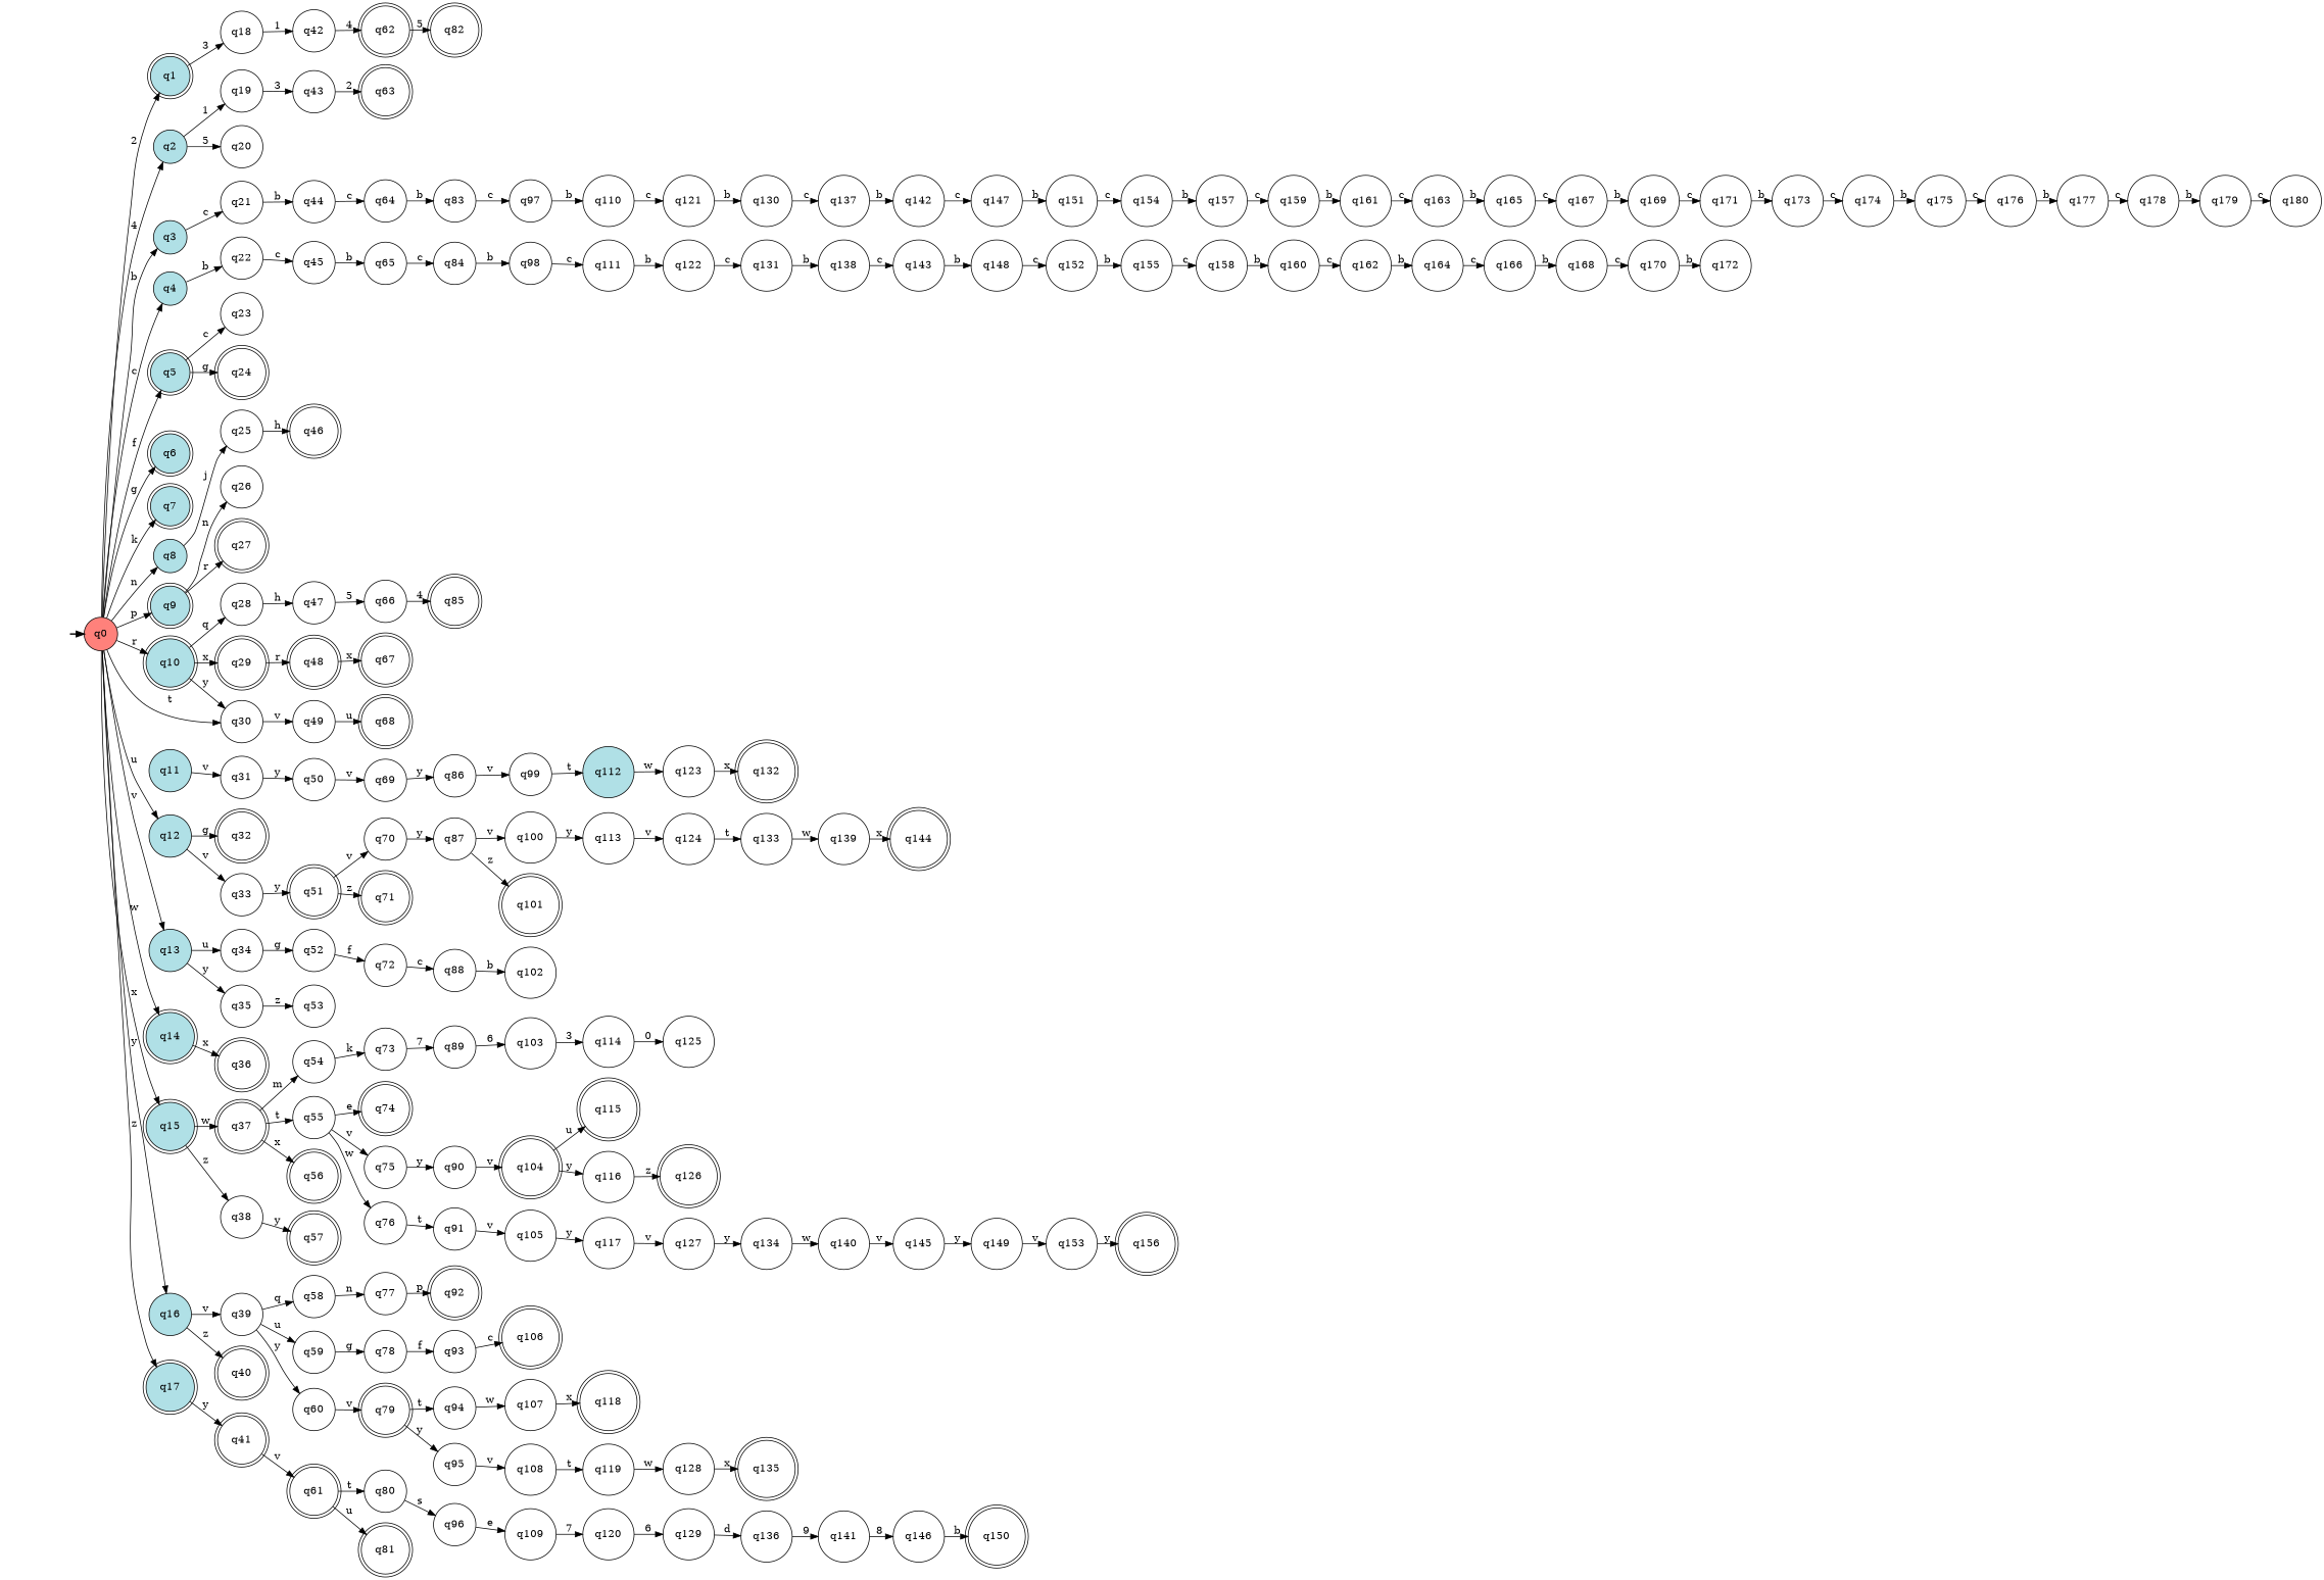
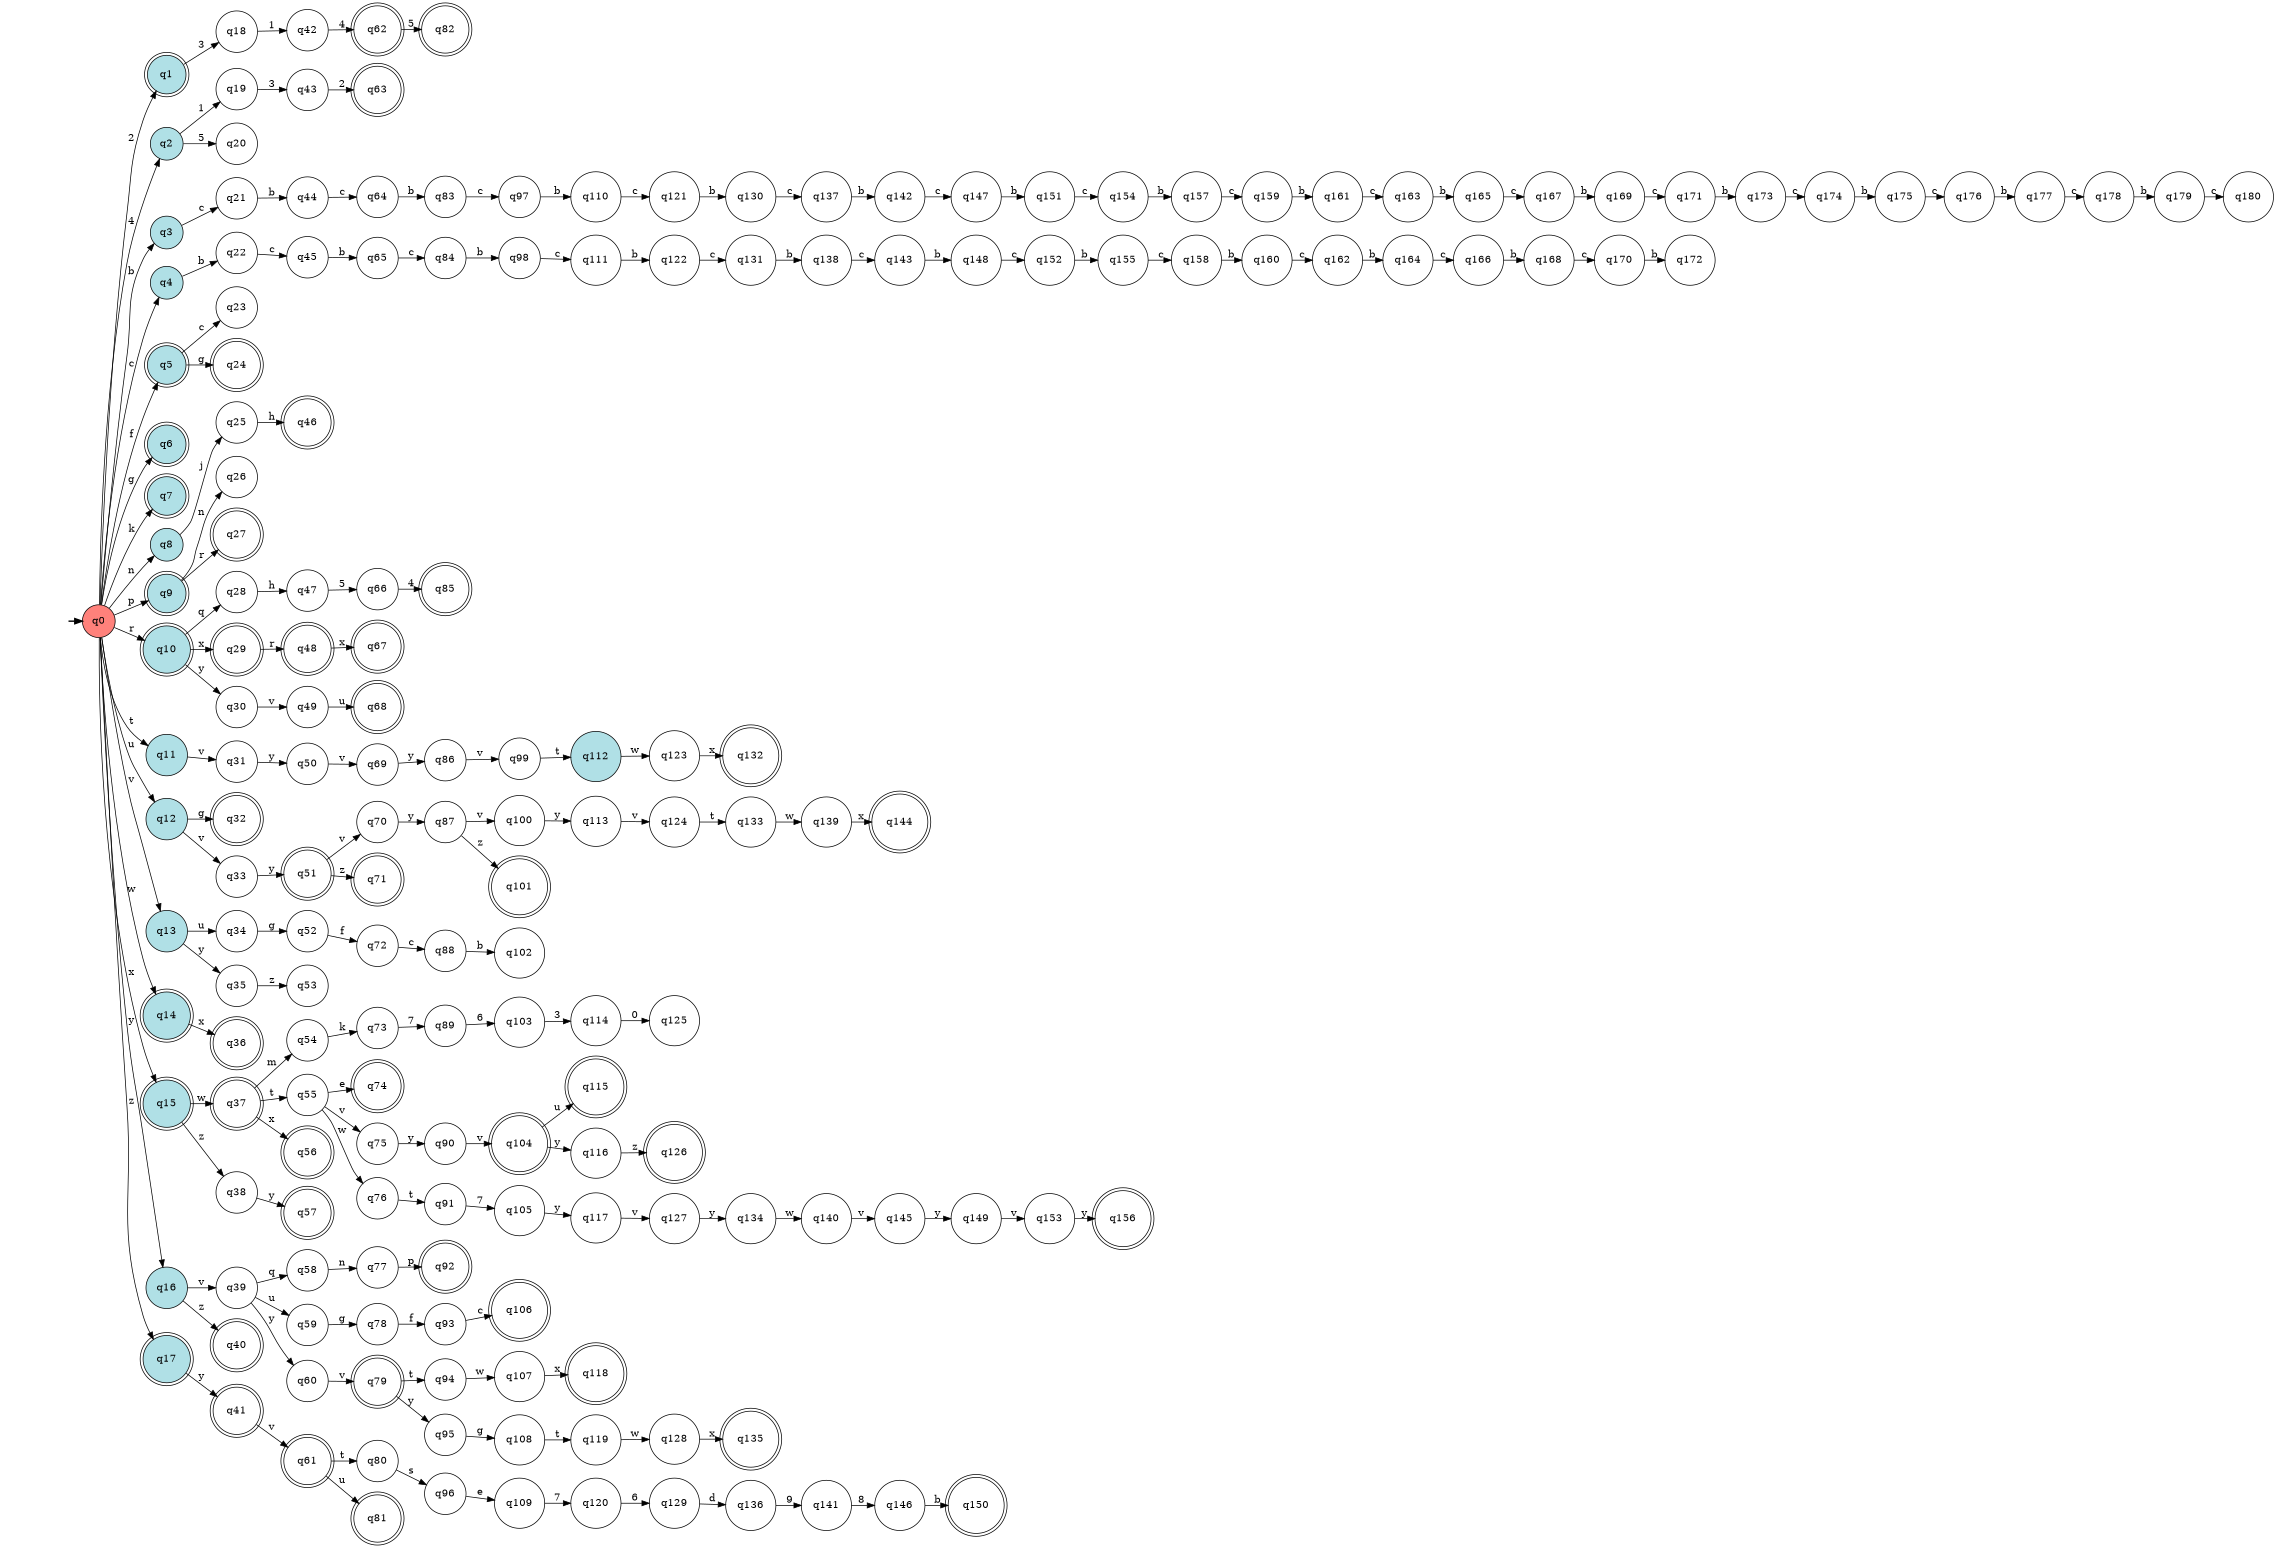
  digraph {
    rankdir=LR
    node [shape=circle style=filled color=black fillcolor=white]
    __start0 [height=0 shape=none style=invis width=0 color="" fillcolor=""]
    n2 [fillcolor="#ff817b" label=q0]
    n3 [fillcolor=powderblue label=q1 shape=doublecircle style="rounded,filled"]
    n4 [fillcolor=powderblue label=q2]
    n5 [fillcolor=powderblue label=q3]
    n6 [fillcolor=powderblue label=q4]
    n7 [fillcolor=powderblue label=q5 shape=doublecircle style="rounded,filled"]
    n8 [fillcolor=powderblue label=q6 shape=doublecircle style="rounded,filled"]
    n9 [fillcolor=powderblue label=q7 shape=doublecircle style="rounded,filled"]
    n10 [fillcolor=powderblue label=q8]
    n11 [fillcolor=powderblue label=q9 shape=doublecircle style="rounded,filled"]
    n12 [fillcolor=powderblue label=q10 shape=doublecircle style="rounded,filled"]
    n13 [fillcolor=powderblue label=q11]
    n14 [fillcolor=powderblue label=q12]
    n15 [fillcolor=powderblue label=q13]
    n16 [fillcolor=powderblue label=q14 shape=doublecircle style="rounded,filled"]
    n17 [fillcolor=powderblue label=q15 shape=doublecircle style="rounded,filled"]
    n18 [fillcolor=powderblue label=q16]
    n19 [fillcolor=powderblue label=q17 shape=doublecircle style="rounded,filled"]
    n20 [label=q18]
    n21 [label=q19]
    n22 [label=q20]
    n23 [label=q21]
    n24 [label=q22]
    n25 [label=q23]
    n26 [label=q24 shape=doublecircle style="rounded,filled"]
    n27 [label=q25]
    n28 [label=q26]
    n29 [label=q27 shape=doublecircle style="rounded,filled"]
    n30 [label=q28]
    n31 [label=q29 shape=doublecircle style="rounded,filled"]
    n32 [label=q30]
    n33 [label=q31]
    n34 [label=q32 shape=doublecircle style="rounded,filled"]
    n35 [label=q33]
    n36 [label=q34]
    n37 [label=q35]
    n38 [label=q36 shape=doublecircle style="rounded,filled"]
    n39 [label=q37 shape=doublecircle style="rounded,filled"]
    n40 [label=q38]
    n41 [label=q39]
    n42 [label=q40 shape=doublecircle style="rounded,filled"]
    n43 [label=q41 shape=doublecircle style="rounded,filled"]
    n44 [label=q42]
    n45 [label=q43]
    n46 [label=q44]
    n47 [label=q45]
    n48 [label=q46 shape=doublecircle style="rounded,filled"]
    n49 [label=q47]
    n50 [label=q48 shape=doublecircle style="rounded,filled"]
    n51 [label=q49]
    n52 [label=q50]
    n53 [label=q51 shape=doublecircle style="rounded,filled"]
    n54 [label=q52]
    n55 [label=q53]
    n56 [label=q54]
    n57 [label=q55]
    n58 [label=q56 shape=doublecircle style="rounded,filled"]
    n59 [label=q57 shape=doublecircle style="rounded,filled"]
    n60 [label=q58]
    n61 [label=q59]
    n62 [label=q60]
    n63 [label=q61 shape=doublecircle style="rounded,filled"]
    n64 [label=q62 shape=doublecircle style="rounded,filled"]
    n65 [label=q63 shape=doublecircle style="rounded,filled"]
    n66 [label=q64]
    n67 [label=q65]
    n68 [label=q66]
    n69 [label=q67 shape=doublecircle style="rounded,filled"]
    n70 [label=q68 shape=doublecircle style="rounded,filled"]
    n71 [label=q69]
    n72 [label=q70]
    n73 [label=q71 shape=doublecircle style="rounded,filled"]
    n74 [label=q72]
    n75 [label=q73]
    n76 [label=q74 shape=doublecircle style="rounded,filled"]
    n77 [label=q75]
    n78 [label=q76]
    n79 [label=q77]
    n80 [label=q78]
    n81 [label=q79 shape=doublecircle style="rounded,filled"]
    n82 [label=q80]
    n83 [label=q81 shape=doublecircle style="rounded,filled"]
    n84 [label=q82 shape=doublecircle style="rounded,filled"]
    n85 [label=q83]
    n86 [label=q84]
    n87 [label=q85 shape=doublecircle style="rounded,filled"]
    n88 [label=q86]
    n89 [label=q87]
    n90 [label=q88]
    n91 [label=q89]
    n92 [label=q90]
    n93 [label=q91]
    n94 [label=q92 shape=doublecircle style="rounded,filled"]
    n95 [label=q93]
    n96 [label=q94]
    n97 [label=q95]
    n98 [label=q96]
    n99 [label=q97]
    n100 [label=q98]
    n101 [label=q99]
    n102 [label=q100]
    n103 [label=q101 shape=doublecircle style="rounded,filled"]
    n104 [label=q102]
    n105 [label=q103]
    n106 [label=q104 shape=doublecircle style="rounded,filled"]
    n107 [label=q105]
    n108 [label=q106 shape=doublecircle style="rounded,filled"]
    n109 [label=q107]
    n110 [label=q108]
    n111 [label=q109]
    n112 [label=q110]
    n113 [label=q111]
    n114 [fillcolor=powderblue label=q112]
    n115 [label=q113]
    n116 [label=q114]
    n117 [label=q115 shape=doublecircle style="rounded,filled"]
    n118 [label=q116]
    n119 [label=q117]
    n120 [label=q118 shape=doublecircle style="rounded,filled"]
    n121 [label=q119]
    n122 [label=q120]
    n123 [label=q121]
    n124 [label=q122]
    n125 [label=q123]
    n126 [label=q124]
    n127 [label=q125]
    n128 [label=q126 shape=doublecircle style="rounded,filled"]
    n129 [label=q127]
    n130 [label=q128]
    n131 [label=q129]
    n132 [label=q130]
    n133 [label=q131]
    n134 [label=q132 shape=doublecircle style="rounded,filled"]
    n135 [label=q133]
    n136 [label=q134]
    n137 [label=q135 shape=doublecircle style="rounded,filled"]
    n138 [label=q136]
    n139 [label=q137]
    n140 [label=q138]
    n141 [label=q139]
    n142 [label=q140]
    n143 [label=q141]
    n144 [label=q142]
    n145 [label=q143]
    n146 [label=q144 shape=doublecircle style="rounded,filled"]
    n147 [label=q145]
    n148 [label=q146]
    n149 [label=q147]
    n150 [label=q148]
    n151 [label=q149]
    n152 [label=q150 shape=doublecircle style="rounded,filled"]
    n153 [label=q151]
    n154 [label=q152]
    n155 [label=q153]
    n156 [label=q154]
    n157 [label=q155]
    n158 [label=q156 shape=doublecircle style="rounded,filled"]
    n159 [label=q157]
    n160 [label=q158]
    n161 [label=q159]
    n162 [label=q160]
    n163 [label=q161]
    n164 [label=q162]
    n165 [label=q163]
    n166 [label=q164]
    n167 [label=q165]
    n168 [label=q166]
    n169 [label=q167]
    n170 [label=q168]
    n171 [label=q169]
    n172 [label=q170]
    n173 [label=q171]
    n174 [label=q172]
    n175 [label=q173]
    n176 [label=q174]
    n177 [label=q175]
    n178 [label=q176]
    n179 [label=q177]
    n180 [label=q178]
    n181 [label=q179]
    n182 [label=q180]
    subgraph cluster_1 {
      nodesep=0.15
      ranksep=0.15
      style=invis
      __start0
      n2
    }
    __start0 -> n2 [penwidth=2]
    n2 -> n3 [label=2]
    n2 -> n4 [label=4]
    n2 -> n5 [label=b]
    n2 -> n6 [label=c]
    n2 -> n7 [label=f]
    n2 -> n8 [label=g]
    n2 -> n9 [label=k]
    n2 -> n10 [label=n]
    n2 -> n11 [label=p]
    n2 -> n12 [label=r]
-   n2 -> n32 [label=t]
+   n2 -> n13 [label=t]
    n2 -> n14 [label=u]
    n2 -> n15 [label=v]
    n2 -> n16 [label=w]
    n2 -> n17 [label=x]
    n2 -> n18 [label=y]
    n2 -> n19 [label=z]
    n3 -> n20 [label=3]
    n4 -> n21 [label=1]
    n4 -> n22 [label=5]
    n5 -> n23 [label=c]
    n6 -> n24 [label=b]
    n7 -> n25 [label=c]
    n7 -> n26 [label=g]
    n10 -> n27 [label=j]
    n11 -> n28 [label=n]
    n11 -> n29 [label=r]
    n12 -> n30 [label=q]
    n12 -> n31 [label=x]
    n12 -> n32 [label=y]
    n13 -> n33 [label=v]
    n14 -> n34 [label=g]
    n14 -> n35 [label=v]
    n15 -> n36 [label=u]
    n15 -> n37 [label=y]
    n16 -> n38 [label=x]
    n17 -> n39 [label=w]
    n17 -> n40 [label=z]
    n18 -> n41 [label=v]
    n18 -> n42 [label=z]
    n19 -> n43 [label=y]
    n20 -> n44 [label=1]
    n21 -> n45 [label=3]
    n23 -> n46 [label=b]
    n24 -> n47 [label=c]
    n27 -> n48 [label=h]
    n30 -> n49 [label=h]
    n31 -> n50 [label=r]
    n32 -> n51 [label=v]
    n33 -> n52 [label=y]
    n35 -> n53 [label=y]
    n36 -> n54 [label=g]
    n37 -> n55 [label=z]
    n39 -> n56 [label=m]
    n39 -> n57 [label=t]
    n39 -> n58 [label=x]
    n40 -> n59 [label=y]
    n41 -> n60 [label=q]
    n41 -> n61 [label=u]
    n41 -> n62 [label=y]
    n43 -> n63 [label=v]
    n44 -> n64 [label=4]
    n45 -> n65 [label=2]
    n46 -> n66 [label=c]
    n47 -> n67 [label=b]
    n49 -> n68 [label=5]
    n50 -> n69 [label=x]
    n51 -> n70 [label=u]
    n52 -> n71 [label=v]
    n53 -> n72 [label=v]
    n53 -> n73 [label=z]
    n54 -> n74 [label=f]
    n56 -> n75 [label=k]
    n57 -> n76 [label=e]
    n57 -> n77 [label=v]
    n57 -> n78 [label=w]
    n60 -> n79 [label=n]
    n61 -> n80 [label=g]
    n62 -> n81 [label=v]
    n63 -> n82 [label=t]
    n63 -> n83 [label=u]
    n64 -> n84 [label=5]
    n66 -> n85 [label=b]
    n67 -> n86 [label=c]
    n68 -> n87 [label=4]
    n71 -> n88 [label=y]
    n72 -> n89 [label=y]
    n74 -> n90 [label=c]
    n75 -> n91 [label=7]
    n77 -> n92 [label=y]
    n78 -> n93 [label=t]
    n79 -> n94 [label=p]
    n80 -> n95 [label=f]
    n81 -> n96 [label=t]
    n81 -> n97 [label=y]
    n82 -> n98 [label=s]
    n85 -> n99 [label=c]
    n86 -> n100 [label=b]
    n88 -> n101 [label=v]
    n89 -> n102 [label=v]
    n89 -> n103 [label=z]
    n90 -> n104 [label=b]
    n91 -> n105 [label=6]
    n92 -> n106 [label=v]
-   n93 -> n107 [label=v]
+   n93 -> n107 [label=7]
    n95 -> n108 [label=c]
    n96 -> n109 [label=w]
-   n97 -> n110 [label=v]
+   n97 -> n110 [label=g]
    n98 -> n111 [label=e]
    n99 -> n112 [label=b]
    n100 -> n113 [label=c]
    n101 -> n114 [label=t]
    n102 -> n115 [label=y]
    n105 -> n116 [label=3]
    n106 -> n117 [label=u]
    n106 -> n118 [label=y]
    n107 -> n119 [label=y]
    n109 -> n120 [label=x]
    n110 -> n121 [label=t]
    n111 -> n122 [label=7]
    n112 -> n123 [label=c]
    n113 -> n124 [label=b]
    n114 -> n125 [label=w]
    n115 -> n126 [label=v]
    n116 -> n127 [label=0]
    n118 -> n128 [label=z]
    n119 -> n129 [label=v]
    n121 -> n130 [label=w]
    n122 -> n131 [label=6]
    n123 -> n132 [label=b]
    n124 -> n133 [label=c]
    n125 -> n134 [label=x]
    n126 -> n135 [label=t]
    n129 -> n136 [label=y]
    n130 -> n137 [label=x]
    n131 -> n138 [label=d]
    n132 -> n139 [label=c]
    n133 -> n140 [label=b]
    n135 -> n141 [label=w]
    n136 -> n142 [label=w]
    n138 -> n143 [label=9]
    n139 -> n144 [label=b]
    n140 -> n145 [label=c]
    n141 -> n146 [label=x]
    n142 -> n147 [label=v]
    n143 -> n148 [label=8]
    n144 -> n149 [label=c]
    n145 -> n150 [label=b]
    n147 -> n151 [label=y]
    n148 -> n152 [label=b]
    n149 -> n153 [label=b]
    n150 -> n154 [label=c]
    n151 -> n155 [label=v]
    n153 -> n156 [label=c]
    n154 -> n157 [label=b]
    n155 -> n158 [label=y]
    n156 -> n159 [label=b]
    n157 -> n160 [label=c]
    n159 -> n161 [label=c]
    n160 -> n162 [label=b]
    n161 -> n163 [label=b]
    n162 -> n164 [label=c]
    n163 -> n165 [label=c]
    n164 -> n166 [label=b]
    n165 -> n167 [label=b]
    n166 -> n168 [label=c]
    n167 -> n169 [label=c]
    n168 -> n170 [label=b]
    n169 -> n171 [label=b]
    n170 -> n172 [label=c]
    n171 -> n173 [label=c]
    n172 -> n174 [label=b]
    n173 -> n175 [label=b]
    n175 -> n176 [label=c]
    n176 -> n177 [label=b]
    n177 -> n178 [label=c]
    n178 -> n179 [label=b]
    n179 -> n180 [label=c]
    n180 -> n181 [label=b]
    n181 -> n182 [label=c]
  }
